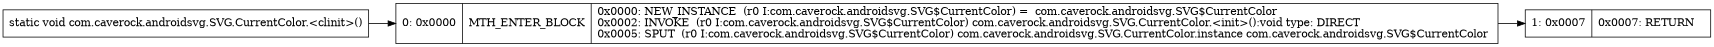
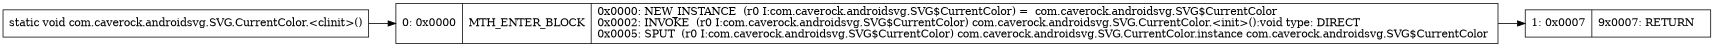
  digraph {
    rankdir=LR
    node [shape=record]
    n1 [label="{0\:\ 0x0000|MTH_ENTER_BLOCK\l|0x0000: NEW_INSTANCE  (r0 I:com.caverock.androidsvg.SVG$CurrentColor) =  com.caverock.androidsvg.SVG$CurrentColor \l0x0002: INVOKE  (r0 I:com.caverock.androidsvg.SVG$CurrentColor) com.caverock.androidsvg.SVG.CurrentColor.\<init\>():void type: DIRECT \l0x0005: SPUT  (r0 I:com.caverock.androidsvg.SVG$CurrentColor) com.caverock.androidsvg.SVG.CurrentColor.instance com.caverock.androidsvg.SVG$CurrentColor \l}"]
-   n2 [label="{1\:\ 0x0007|0x0007: RETURN   \l}"]
+   n2 [label="{1\:\ 0x0007|9x0007: RETURN   \l}"]
    n3 [label="{static void com.caverock.androidsvg.SVG.CurrentColor.\<clinit\>() }"]
    n1 -> n2
    n3 -> n1
  }
